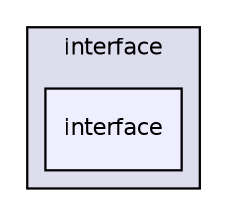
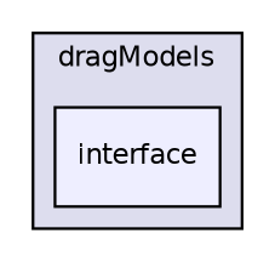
  digraph {
    compound=true
    n1 [fillcolor="#eeeeff" fontname=Helvetica fontsize=10 label=interface pencolor=black shape=box style=filled]
    subgraph cluster_1 {
      bgcolor="#ddddee"
      fontname=Helvetica
      fontsize=10
-     label=interface
+     label=dragModels
      pencolor=black
      n1
    }
  }
